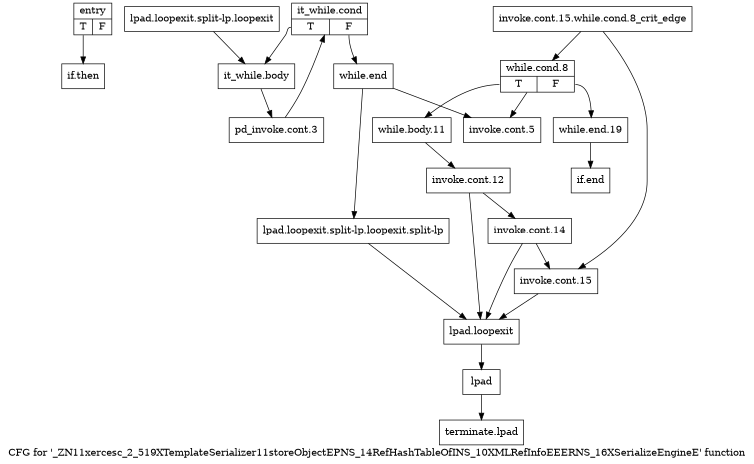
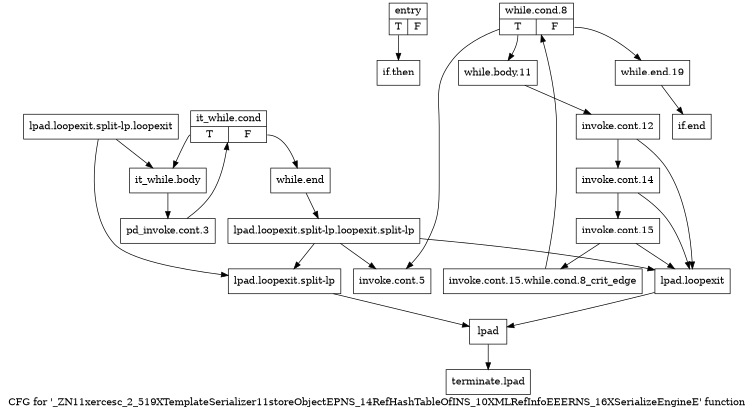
  digraph {
    label="CFG for '_ZN11xercesc_2_519XTemplateSerializer11storeObjectEPNS_14RefHashTableOfINS_10XMLRefInfoEEERNS_16XSerializeEngineE' function"
    node [shape=record]
    n1 [label="{entry|{<s0>T|<s1>F}}"]
    n2 [label="{if.then}"]
    n3 [label="{it_while.cond|{<s0>T|<s1>F}}"]
    n4 [label="{it_while.body}"]
    n5 [label="{while.end}"]
    n6 [label="{if.end}"]
    n7 [label="{pd_invoke.cont.3}"]
    n8 [label="{lpad.loopexit.split-lp.loopexit.split-lp}"]
    n9 [label="{invoke.cont.5}"]
    n10 [label="{lpad.loopexit.split-lp.loopexit}"]
+   n11 [label="{lpad.loopexit.split-lp}"]
    n12 [label="{lpad.loopexit}"]
    n13 [label="{lpad}"]
    n14 [label="{terminate.lpad}"]
    n15 [label="{while.cond.8|{<s0>T|<s1>F}}"]
    n16 [label="{while.body.11}"]
    n17 [label="{while.end.19}"]
    n18 [label="{invoke.cont.12}"]
    n19 [label="{invoke.cont.14}"]
    n20 [label="{invoke.cont.15}"]
    n21 [label="{invoke.cont.15.while.cond.8_crit_edge}"]
    n1 -> n2 [tailport=s0]
    n3 -> n4 [tailport=s0]
    n3 -> n5 [tailport=s1]
    n4 -> n7
    n5 -> n8
-   n5 -> n9
+   n8 -> n9
    n7 -> n3
+   n8 -> n11
    n8 -> n12
    n10 -> n4
+   n10 -> n11
+   n11 -> n13
    n12 -> n13
    n13 -> n14
    n15 -> n9
    n15 -> n16 [tailport=s0]
    n15 -> n17 [tailport=s1]
    n16 -> n18
    n17 -> n6
    n18 -> n12
    n18 -> n19
    n19 -> n12
    n19 -> n20
    n20 -> n12
-   n21 -> n20
+   n20 -> n21
    n21 -> n15
  }
